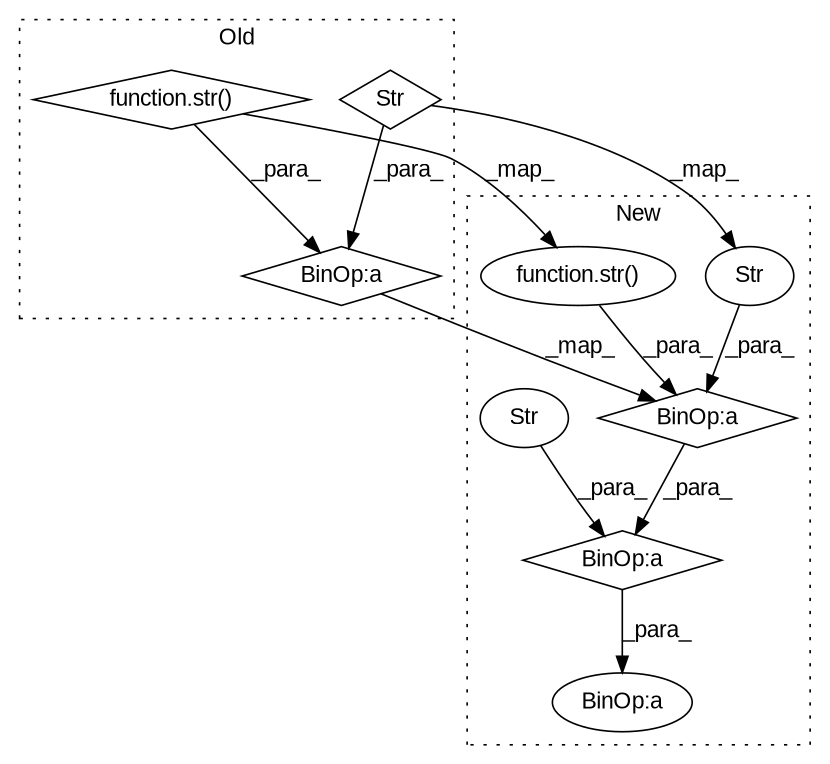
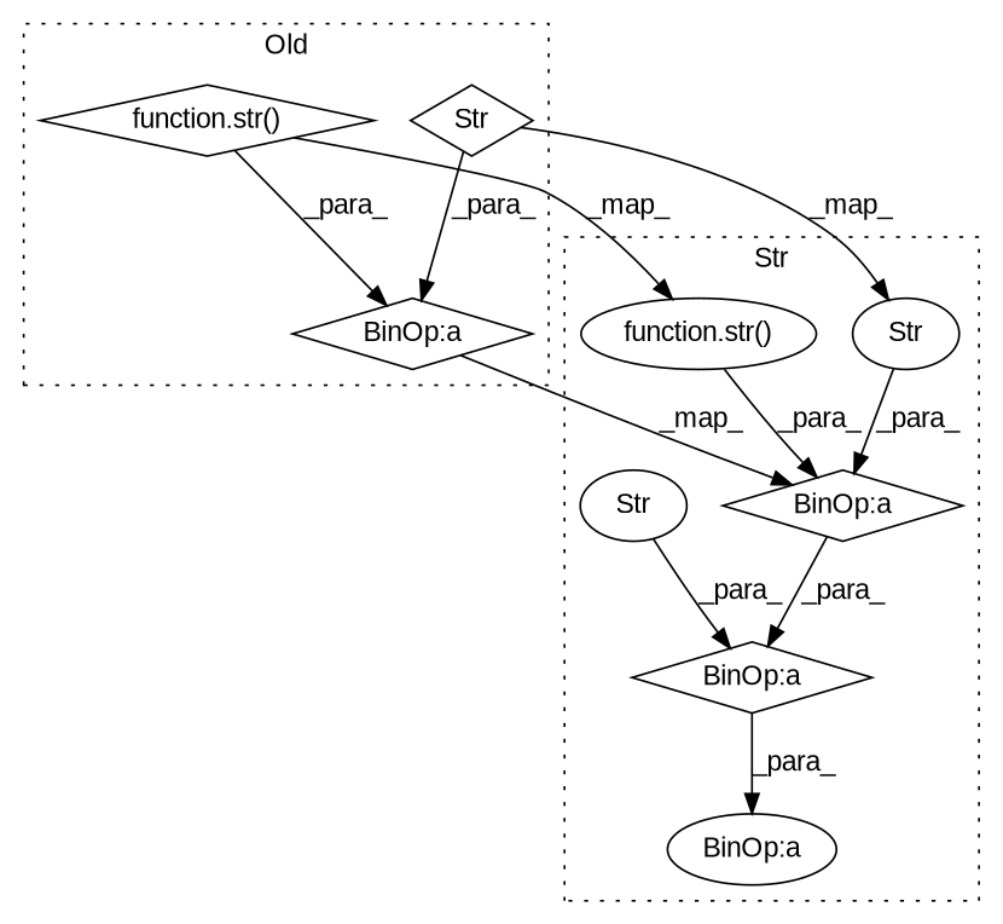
  digraph {
    fontname="Liberation Sans"
    node [a=82 l="4,1" shape=diamond fontname="Liberation Sans"]
    edge [fontname="Liberation Sans"]
    n1 [a=75 label="function.str()" s="6815,6831"]
    n2 [l=38 label="BinOp:a" s=6814]
    n3 [a=66 l=6 label=Str s=6852]
    n4 [a=75 label="function.str()" s="6969,6985" shape=ellipse]
    n5 [l=21 label="BinOp:a" s=6968]
    n6 [a=66 l=3 label=Str s=6989 shape=ellipse]
    n7 [l=33 label="BinOp:a" s=6994]
    n8 [a=66 l=3 label=Str s=7027 shape=ellipse]
    n9 [l=51 label="BinOp:a" s=7032 shape=ellipse]
    subgraph cluster_1 {
      label=Old
      style=dotted
      n1
      n2
      n3
    }
    subgraph cluster_2 {
-     label=New
+     label=Str
      style=dotted
      n4
      n5
      n6
      n7
      n8
      n9
    }
    n1 -> n2 [label=_para_]
    n1 -> n4 [label=_map_]
    n2 -> n5 [label=_map_]
    n3 -> n2 [label=_para_]
    n3 -> n6 [label=_map_]
    n4 -> n5 [label=_para_]
    n5 -> n7 [label=_para_]
    n6 -> n5 [label=_para_]
    n7 -> n9 [label=_para_]
    n8 -> n7 [label=_para_]
  }
